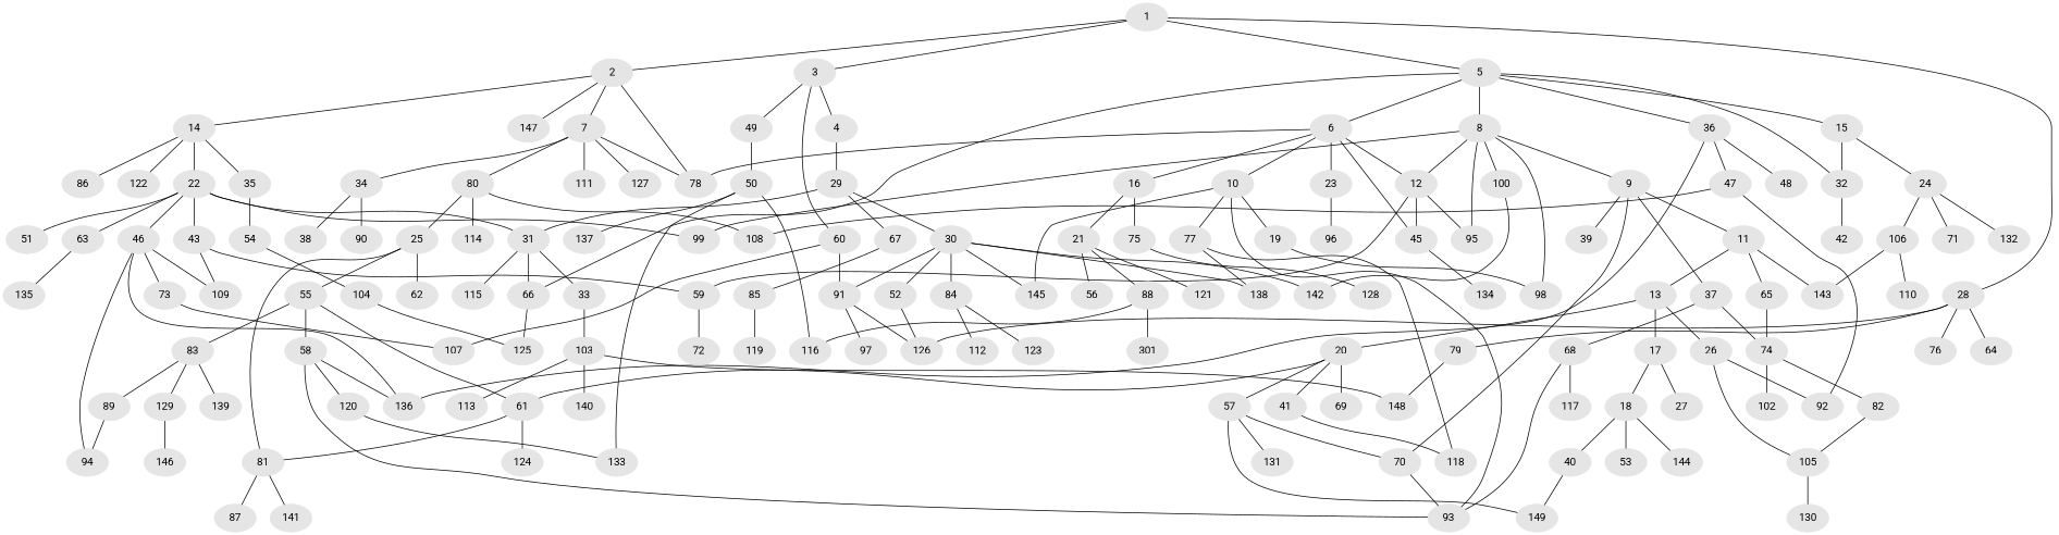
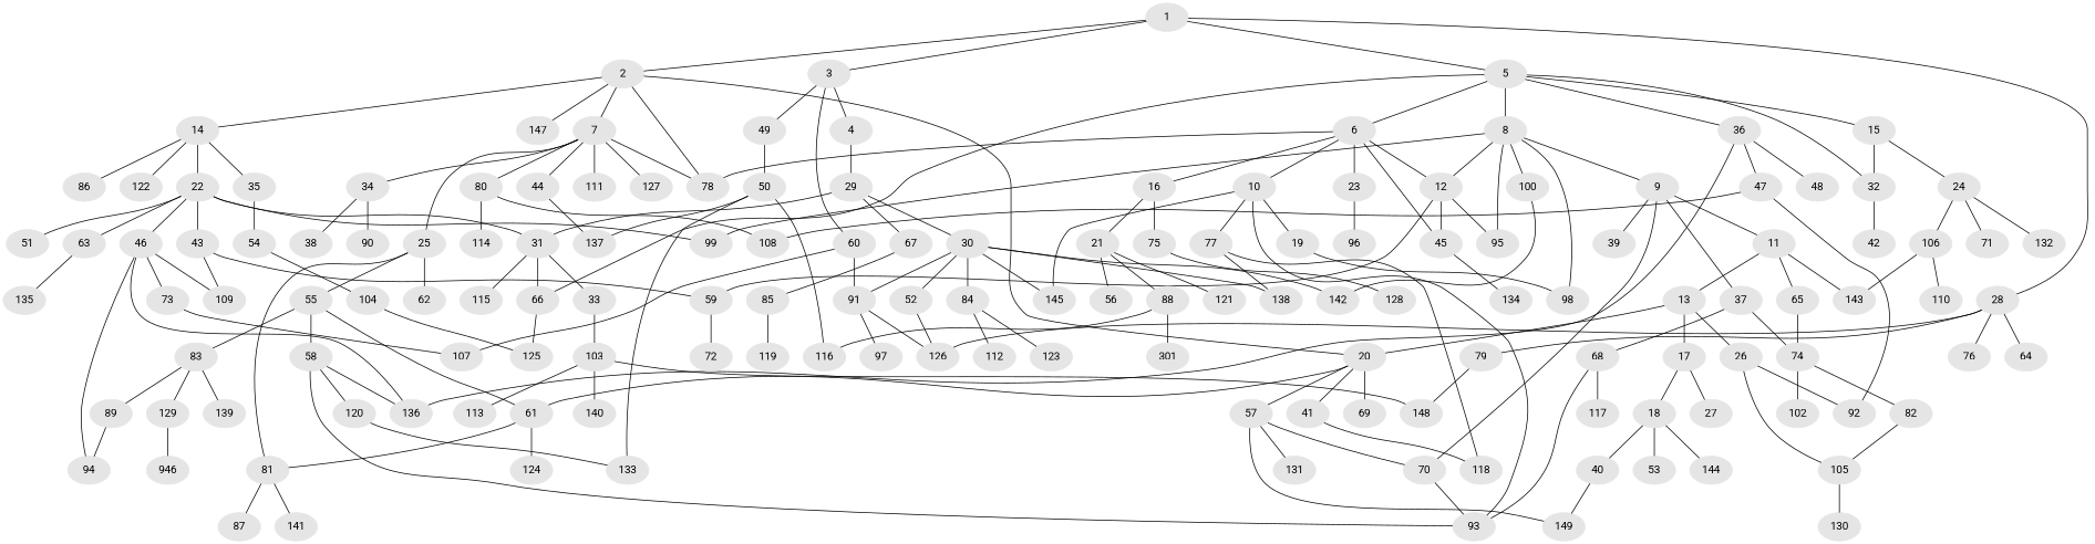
  graph {
    fontname=Roboto
    node [color=gray90 fontname=Roboto style=filled]
    edge [fontname=Roboto]
    1
    2
    3
    5
    28
    7
    14
    20
    78
    147
    4
    49
    60
    6
    8
    15
    32
    36
    66
    64
    76
    79
    126
    25
    34
+   44
    80
    111
    127
    22
    35
    86
    122
    41
    57
    61
    69
    29
    50
    91
    107
    31
    30
    67
    10
    12
    16
    23
    45
    9
    95
    98
    99
    100
    24
    42
    47
    48
    136
    125
    19
    77
    93
    145
    59
    21
    75
    96
    134
    55
    62
    81
    38
    90
    137
    108
    114
    11
    37
    39
    70
    142
    13
    65
    143
    68
    74
    138
    118
    17
    26
    72
    18
    27
    92
    105
    43
    46
    51
    63
    54
    71
    106
    132
    56
    88
    121
    128
    40
    53
    144
    149
    131
    124
    116
    n116 [label=301]
    33
    115
    109
    73
    94
    135
    110
    58
    83
    87
    141
    130
    148
    52
    84
    85
    112
    123
    97
    103
    113
    140
    104
    117
    82
    102
    133
    120
    89
    129
    139
    119
-   146
+   146 [label=946]
    1 -- 2
    1 -- 3
    1 -- 5
    1 -- 28
    2 -- 7
    2 -- 14
+   2 -- 20
    2 -- 78
    2 -- 147
    3 -- 4
    3 -- 49
    3 -- 60
    5 -- 6
    5 -- 8
    5 -- 15
    5 -- 32
    5 -- 36
    5 -- 66
    28 -- 64
    28 -- 76
    28 -- 79
    28 -- 126
    7 -- 78
-   80 -- 25
+   7 -- 25
    7 -- 34
+   7 -- 44
    7 -- 80
    7 -- 111
    7 -- 127
    14 -- 22
    14 -- 35
    14 -- 86
    14 -- 122
    20 -- 41
    20 -- 57
    20 -- 61
    20 -- 69
    4 -- 29
    49 -- 50
    60 -- 91
    60 -- 107
    6 -- 78
    6 -- 10
    6 -- 12
    6 -- 16
    6 -- 23
    6 -- 45
    8 -- 12
    8 -- 9
    8 -- 95
    8 -- 98
    8 -- 99
    8 -- 100
    15 -- 32
    15 -- 24
    32 -- 42
    36 -- 47
    36 -- 48
    36 -- 136
    66 -- 125
    79 -- 148
    25 -- 55
    25 -- 62
    25 -- 81
    34 -- 38
    34 -- 90
+   44 -- 137
    80 -- 108
    80 -- 114
    22 -- 31
    22 -- 99
    22 -- 43
    22 -- 46
    22 -- 51
    22 -- 63
    35 -- 54
    41 -- 118
    57 -- 70
    57 -- 149
    57 -- 131
    61 -- 81
    61 -- 124
    29 -- 31
    29 -- 30
    29 -- 67
    50 -- 137
    50 -- 116
    50 -- 133
    91 -- 126
    91 -- 97
    31 -- 66
    31 -- 33
    31 -- 115
    30 -- 91
    30 -- 145
    30 -- 142
    30 -- 138
    30 -- 52
    30 -- 84
    67 -- 85
    10 -- 19
    10 -- 77
    10 -- 93
    10 -- 145
    12 -- 45
    12 -- 95
    12 -- 59
    16 -- 21
    16 -- 75
    23 -- 96
    45 -- 134
    9 -- 11
    9 -- 37
    9 -- 39
    9 -- 70
    100 -- 142
    24 -- 71
    24 -- 106
    24 -- 132
    47 -- 108
    47 -- 92
    19 -- 98
    77 -- 138
    77 -- 118
    59 -- 72
    21 -- 56
    21 -- 88
    21 -- 121
    75 -- 128
    55 -- 61
    55 -- 58
    55 -- 83
    81 -- 87
    81 -- 141
    11 -- 13
    11 -- 65
    11 -- 143
    37 -- 68
    37 -- 74
    70 -- 93
    13 -- 20
    13 -- 17
    13 -- 26
    65 -- 74
    68 -- 93
    68 -- 117
    74 -- 82
    74 -- 102
    17 -- 18
    17 -- 27
    26 -- 92
    26 -- 105
    18 -- 40
    18 -- 53
    18 -- 144
    105 -- 130
    43 -- 59
    43 -- 109
    46 -- 136
    46 -- 109
    46 -- 73
    46 -- 94
    63 -- 135
    54 -- 104
    106 -- 143
    106 -- 110
    88 -- 116
    88 -- n116
    40 -- 149
    33 -- 103
    73 -- 107
    58 -- 136
    58 -- 93
    58 -- 120
    83 -- 89
    83 -- 129
    83 -- 139
    52 -- 126
    84 -- 112
    84 -- 123
    85 -- 119
    103 -- 148
    103 -- 113
    103 -- 140
    104 -- 125
    82 -- 105
    120 -- 133
    89 -- 94
    129 -- 146
  }
